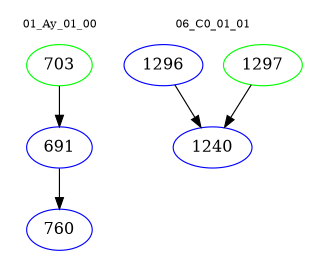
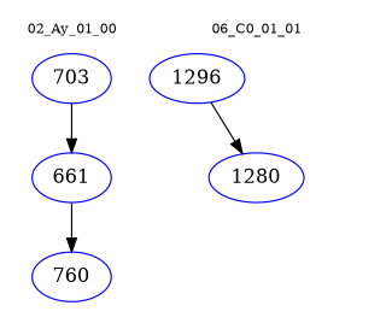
  digraph {
    node [color=blue]
    edge [color=black]
-   n1 [color=green label=703]
-   n2 [label=691]
+   n1 [label=703]
+   n2 [label=661]
    n3 [label=760]
-   n4 [color=green label=1297]
-   n5 [label=1240]
+   n5 [label=1280]
    n6 [label=1296]
    subgraph cluster_1 {
      color=white
      fontsize=10
-     label="01_Ay_01_00"
+     label="02_Ay_01_00"
      n1
      n2
      n3
    }
    subgraph cluster_2 {
      color=white
      fontsize=10
      label="06_C0_01_01"
-     n4
      n5
      n6
    }
    n1 -> n2
    n2 -> n3
-   n4 -> n5
    n6 -> n5
  }
